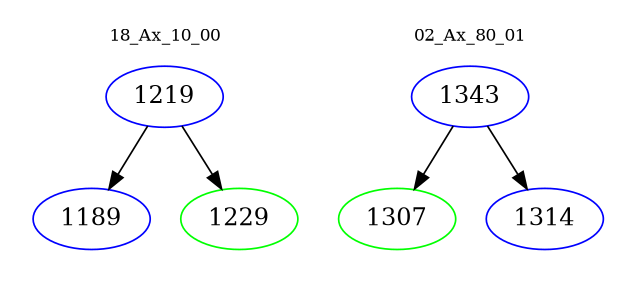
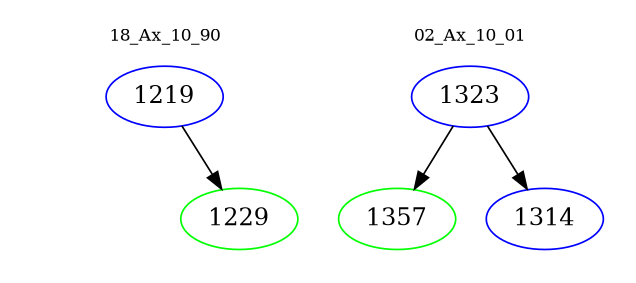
  digraph {
    node [color=blue]
    edge [color=black]
    n1 [label=1219]
-   n2 [label=1189]
    n3 [color=green label=1229]
-   n4 [label=1343]
-   n5 [color=green label=1307]
+   n4 [label=1323]
+   n5 [color=green label=1357]
    n6 [label=1314]
    subgraph cluster_1 {
      color=white
      fontsize=10
-     label="18_Ax_10_00"
+     label="18_Ax_10_90"
      n1
-     n2
      n3
    }
    subgraph cluster_2 {
      color=white
      fontsize=10
-     label="02_Ax_80_01"
+     label="02_Ax_10_01"
      n4
      n5
      n6
    }
-   n1 -> n2
    n1 -> n3
    n4 -> n5
    n4 -> n6
  }
